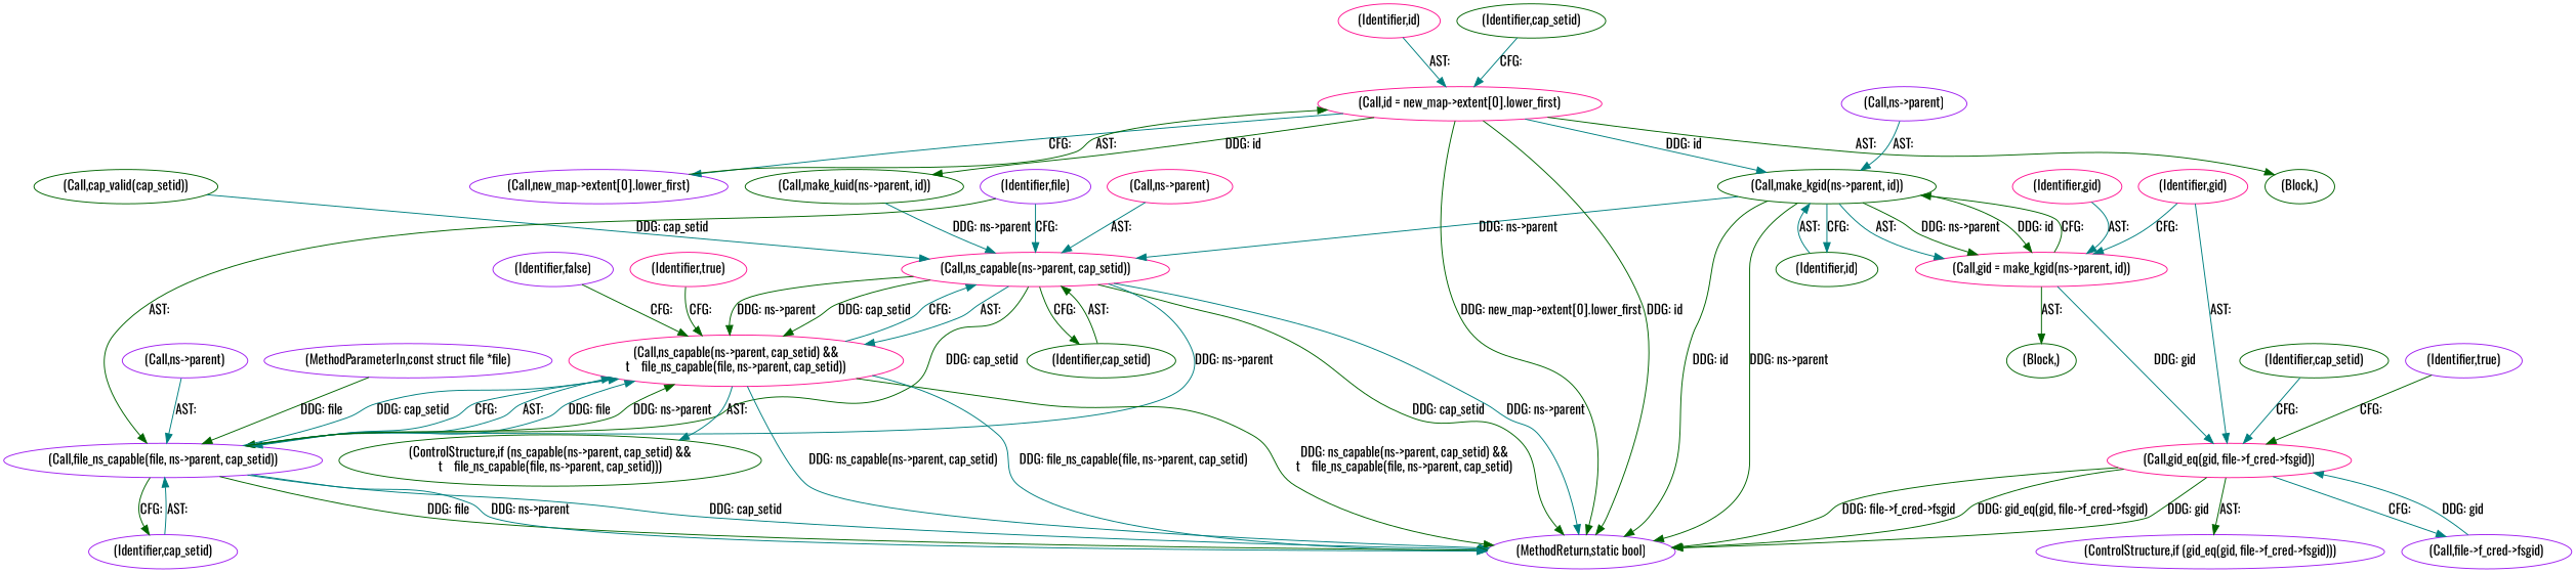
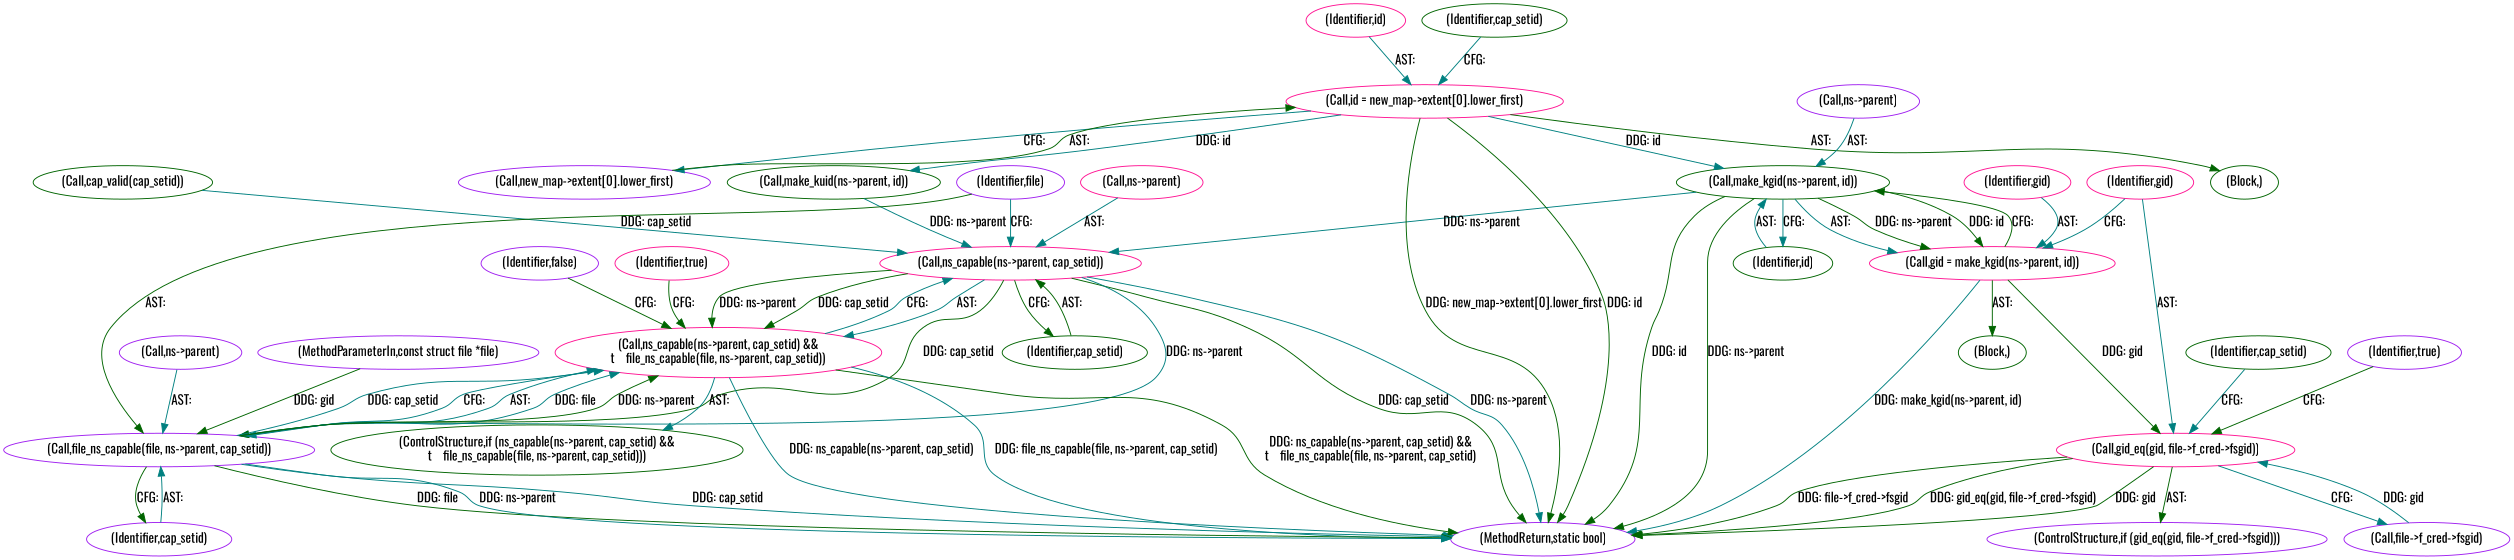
  digraph {
    fontname=Oswald
    node [color=purple fontname=Oswald]
    edge [color=teal fontname=Oswald]
    n1 [color=darkgreen label="(Call,make_kgid(ns->parent, id))"]
    n2 [color=deeppink label="(Call,gid = make_kgid(ns->parent, id))"]
    n3 [color=deeppink label="(Call,ns_capable(ns->parent, cap_setid))"]
    n4 [label="(MethodReturn,static bool)"]
    n5 [color=darkgreen label="(Identifier,id)"]
    n6 [color=deeppink label="(Call,gid_eq(gid, file->f_cred->fsgid))"]
    n7 [color=darkgreen label="(Block,)"]
    n8 [color=deeppink label="(Call,ns_capable(ns->parent, cap_setid) &&\n\t    file_ns_capable(file, ns->parent, cap_setid))"]
    n9 [label="(Call,file_ns_capable(file, ns->parent, cap_setid))"]
    n10 [color=darkgreen label="(Identifier,cap_setid)"]
    n11 [color=deeppink label="(Call,id = new_map->extent[0].lower_first)"]
    n12 [color=darkgreen label="(Block,)"]
    n13 [color=darkgreen label="(Call,make_kuid(ns->parent, id))"]
    n14 [label="(Call,new_map->extent[0].lower_first)"]
    n15 [label="(Call,file->f_cred->fsgid)"]
    n16 [label="(ControlStructure,if (gid_eq(gid, file->f_cred->fsgid)))"]
    n17 [color=darkgreen label="(ControlStructure,if (ns_capable(ns->parent, cap_setid) &&\n\t    file_ns_capable(file, ns->parent, cap_setid)))"]
    n18 [label="(Identifier,cap_setid)"]
    n19 [label="(Identifier,false)"]
    n20 [color=deeppink label="(Identifier,id)"]
    n21 [color=darkgreen label="(Identifier,cap_setid)"]
    n22 [color=darkgreen label="(Call,cap_valid(cap_setid))"]
    n23 [color=deeppink label="(Identifier,gid)"]
    n24 [label="(Identifier,true)"]
    n25 [color=deeppink label="(Identifier,true)"]
    n26 [label="(Call,ns->parent)"]
    n27 [color=deeppink label="(Call,ns->parent)"]
    n28 [color=darkgreen label="(Identifier,cap_setid)"]
    n29 [label="(MethodParameterIn,const struct file *file)"]
    n30 [label="(Call,ns->parent)"]
    n31 [color=deeppink label="(Identifier,gid)"]
    n32 [label="(Identifier,file)"]
    n1 -> n2 [label="AST: "]
    n1 -> n2 [color=darkgreen label="DDG: ns->parent"]
    n1 -> n2 [color=darkgreen label="DDG: id"]
    n1 -> n3 [label="DDG: ns->parent"]
    n1 -> n4 [color=darkgreen label="DDG: id"]
    n1 -> n4 [color=darkgreen label="DDG: ns->parent"]
    n1 -> n5 [label="CFG: "]
    n2 -> n1 [color=darkgreen label="CFG: "]
-   n2 -> n6 [label="DDG: gid"]
+   n2 -> n4 [label="DDG: make_kgid(ns->parent, id)"]
+   n2 -> n6 [color=darkgreen label="DDG: gid"]
    n2 -> n7 [color=darkgreen label="AST: "]
    n3 -> n4 [color=darkgreen label="DDG: cap_setid"]
    n3 -> n4 [label="DDG: ns->parent"]
    n3 -> n8 [label="AST: "]
    n3 -> n8 [color=darkgreen label="DDG: ns->parent"]
    n3 -> n8 [color=darkgreen label="DDG: cap_setid"]
    n3 -> n9 [label="DDG: ns->parent"]
    n3 -> n9 [color=darkgreen label="DDG: cap_setid"]
    n3 -> n10 [color=darkgreen label="CFG: "]
    n5 -> n1 [label="AST: "]
    n6 -> n4 [color=darkgreen label="DDG: file->f_cred->fsgid"]
    n6 -> n4 [color=darkgreen label="DDG: gid_eq(gid, file->f_cred->fsgid)"]
    n6 -> n4 [color=darkgreen label="DDG: gid"]
    n6 -> n15 [label="CFG: "]
    n6 -> n16 [color=darkgreen label="AST: "]
    n8 -> n3 [label="CFG: "]
    n8 -> n4 [label="DDG: ns_capable(ns->parent, cap_setid)"]
    n8 -> n4 [color=darkgreen label="DDG: ns_capable(ns->parent, cap_setid) &&\n\t    file_ns_capable(file, ns->parent, cap_setid)"]
    n8 -> n4 [label="DDG: file_ns_capable(file, ns->parent, cap_setid)"]
    n8 -> n9 [label="CFG: "]
    n8 -> n17 [label="AST: "]
    n9 -> n4 [label="DDG: cap_setid"]
    n9 -> n4 [color=darkgreen label="DDG: file"]
    n9 -> n4 [label="DDG: ns->parent"]
    n9 -> n8 [label="AST: "]
    n9 -> n8 [label="DDG: file"]
    n9 -> n8 [color=darkgreen label="DDG: ns->parent"]
    n9 -> n8 [label="DDG: cap_setid"]
    n9 -> n18 [color=darkgreen label="CFG: "]
    n10 -> n3 [color=darkgreen label="AST: "]
    n11 -> n1 [label="DDG: id"]
    n11 -> n4 [color=darkgreen label="DDG: new_map->extent[0].lower_first"]
    n11 -> n4 [color=darkgreen label="DDG: id"]
    n11 -> n12 [color=darkgreen label="AST: "]
-   n11 -> n13 [color=darkgreen label="DDG: id"]
+   n11 -> n13 [label="DDG: id"]
    n11 -> n14 [label="CFG: "]
    n13 -> n3 [label="DDG: ns->parent"]
    n14 -> n11 [color=darkgreen label="AST: "]
    n15 -> n6 [label="DDG: gid"]
    n18 -> n9 [label="AST: "]
    n19 -> n8 [color=darkgreen label="CFG: "]
    n20 -> n11 [label="AST: "]
    n21 -> n11 [label="CFG: "]
    n22 -> n3 [label="DDG: cap_setid"]
    n23 -> n2 [label="CFG: "]
    n23 -> n6 [label="AST: "]
    n24 -> n6 [color=darkgreen label="CFG: "]
    n25 -> n8 [color=darkgreen label="CFG: "]
    n26 -> n1 [label="AST: "]
    n27 -> n3 [label="AST: "]
    n28 -> n6 [label="CFG: "]
-   n29 -> n9 [color=darkgreen label="DDG: file"]
+   n29 -> n9 [color=darkgreen label="DDG: gid"]
    n30 -> n9 [label="AST: "]
    n31 -> n2 [label="AST: "]
    n32 -> n3 [label="CFG: "]
    n32 -> n9 [color=darkgreen label="AST: "]
  }
